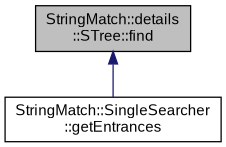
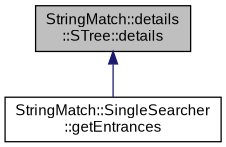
  digraph {
    rankdir=TB
    fontname="Liberation Sans"
    node [color=black fontname="Liberation Sans" fontsize=12 shape=record style=filled]
-   n1 [fillcolor=grey75 fontcolor=black height=0.2 label="StringMatch::details\l::STree::find" width=0.4]
+   n1 [fillcolor=grey75 fontcolor=black height=0.2 label="StringMatch::details\l::STree::details" width=0.4]
    n2 [fillcolor=white height=0.2 label="StringMatch::SingleSearcher\l::getEntrances" width=0.4]
    n1 -> n2 [color=midnightblue dir=back fontname="Liberation Sans" fontsize=12 labelfontname=Helvetica labelfontsize=12 style=solid]
  }
